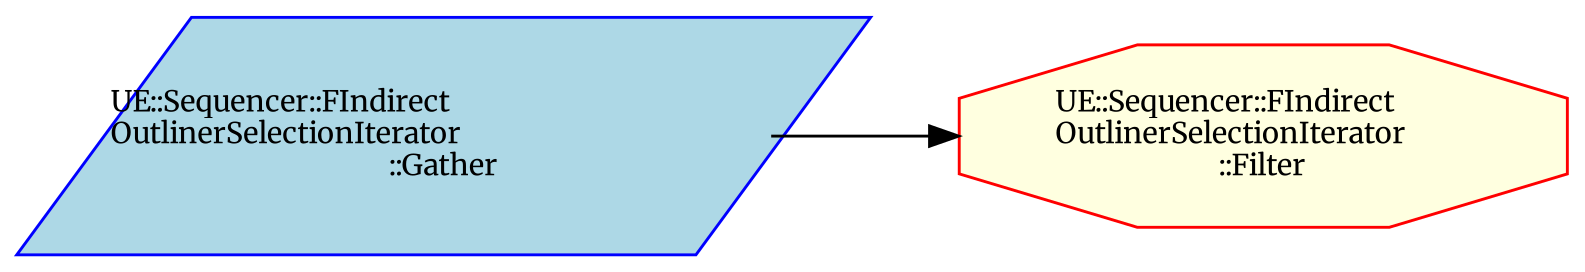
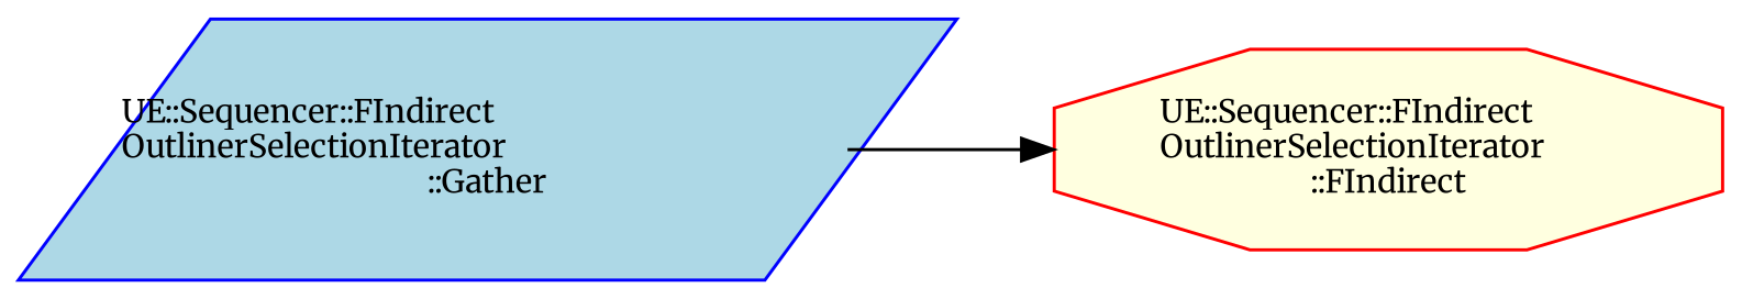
  digraph {
    rankdir=RL
    fontname=Merriweather
    node [fontname=Merriweather fontsize=10 style=filled]
-   n1 [color=red fillcolor=lightyellow fontcolor=black height=0.2 label="UE::Sequencer::FIndirect\lOutlinerSelectionIterator\l::Filter" shape=octagon width=0.4]
+   n1 [color=red fillcolor=lightyellow fontcolor=black height=0.2 label="UE::Sequencer::FIndirect\lOutlinerSelectionIterator\l::FIndirect" shape=octagon width=0.4]
    n2 [color=blue fillcolor=lightblue height=0.2 label="UE::Sequencer::FIndirect\lOutlinerSelectionIterator\l::Gather" shape=parallelogram width=0.4]
    n1 -> n2 [color=black dir=back fontname=Merriweather fontsize=10 labelfontname=Helvetica labelfontsize=10 style=solid]
  }
